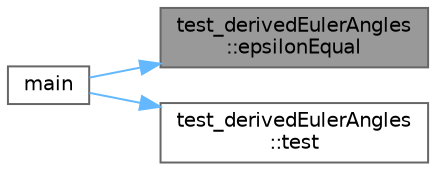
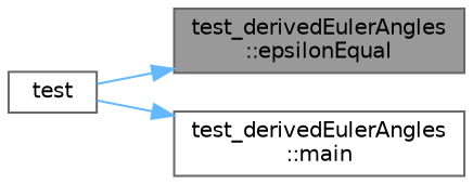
  digraph {
    rankdir=RL
    node [color=grey40 fillcolor=white fontname=Helvetica fontsize=10 shape=box style=filled]
    edge [color=steelblue1 dir=back fontname=Helvetica fontsize=10 labelfontname=Helvetica labelfontsize=10 style=solid]
    n1 [color=gray40 fillcolor=grey60 fontcolor=black height=0.2 label="test_derivedEulerAngles\l::epsilonEqual" width=0.4]
-   n2 [height=0.2 label=main width=0.4]
-   n3 [height=0.2 label="test_derivedEulerAngles\l::test" width=0.4]
+   n2 [height=0.2 label=test width=0.4]
+   n3 [height=0.2 label="test_derivedEulerAngles\l::main" width=0.4]
    n1 -> n2
    n3 -> n2
  }
